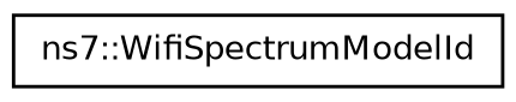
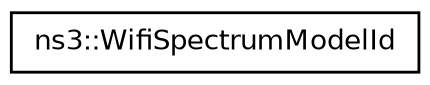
  digraph {
    rankdir=LR
-   n1 [color=black fillcolor=white fontname=Helvetica fontsize=10 height=0.2 label="ns7::WifiSpectrumModelId" shape=record style=filled width=0.4]
+   n1 [color=black fillcolor=white fontname=Helvetica fontsize=10 height=0.2 label="ns3::WifiSpectrumModelId" shape=record style=filled width=0.4]
  }
